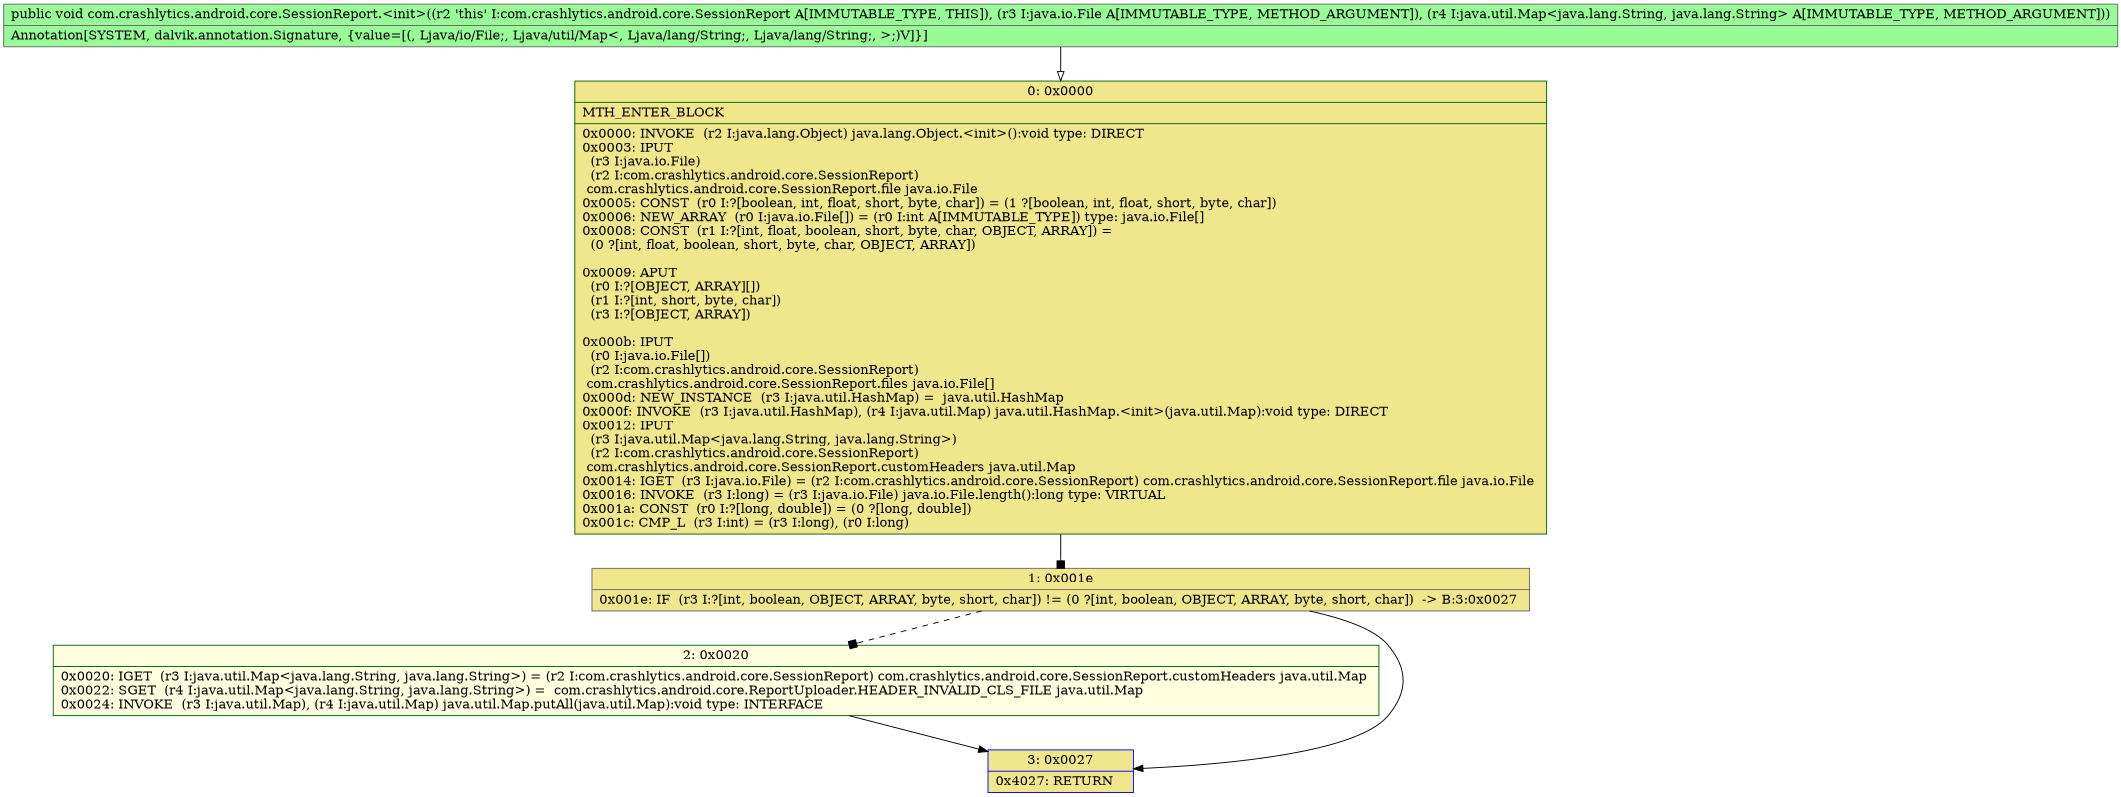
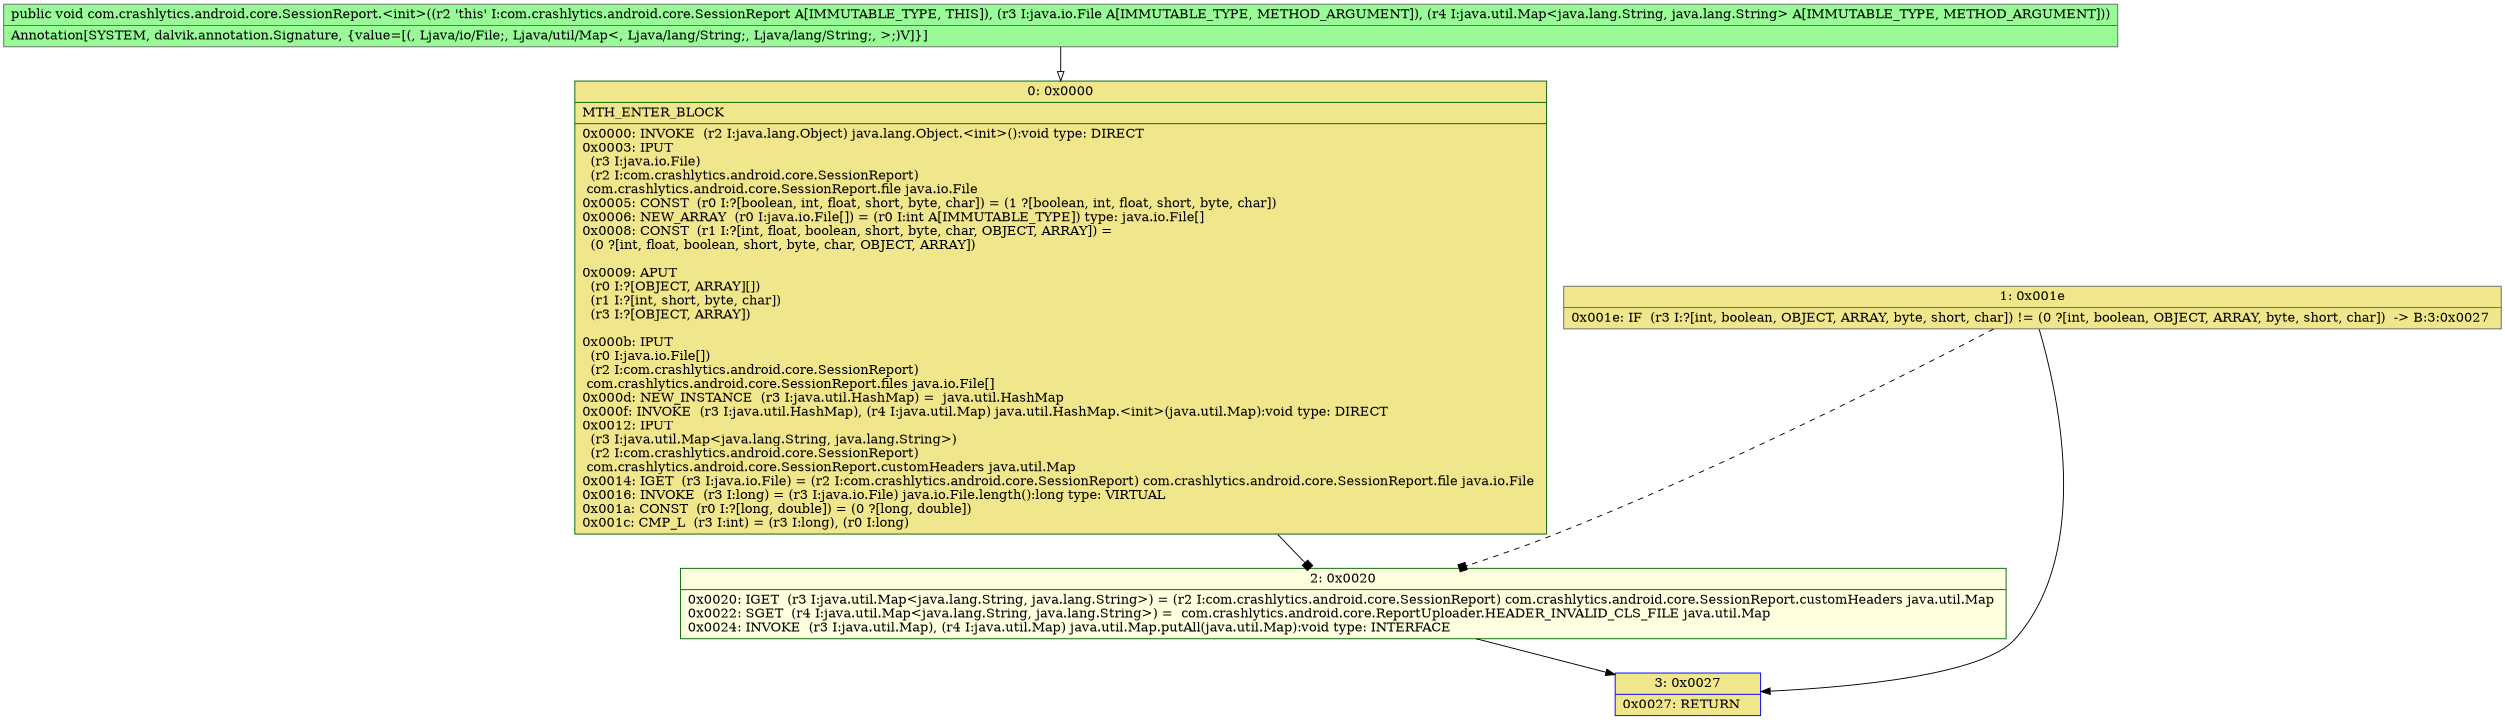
  digraph {
    node [color=darkgreen fillcolor=khaki shape=record style=filled]
    edge [arrowhead=box]
    n1 [label="{0\:\ 0x0000|MTH_ENTER_BLOCK\l|0x0000: INVOKE  (r2 I:java.lang.Object) java.lang.Object.\<init\>():void type: DIRECT \l0x0003: IPUT  \l  (r3 I:java.io.File)\l  (r2 I:com.crashlytics.android.core.SessionReport)\l com.crashlytics.android.core.SessionReport.file java.io.File \l0x0005: CONST  (r0 I:?[boolean, int, float, short, byte, char]) = (1 ?[boolean, int, float, short, byte, char]) \l0x0006: NEW_ARRAY  (r0 I:java.io.File[]) = (r0 I:int A[IMMUTABLE_TYPE]) type: java.io.File[] \l0x0008: CONST  (r1 I:?[int, float, boolean, short, byte, char, OBJECT, ARRAY]) = \l  (0 ?[int, float, boolean, short, byte, char, OBJECT, ARRAY])\l \l0x0009: APUT  \l  (r0 I:?[OBJECT, ARRAY][])\l  (r1 I:?[int, short, byte, char])\l  (r3 I:?[OBJECT, ARRAY])\l \l0x000b: IPUT  \l  (r0 I:java.io.File[])\l  (r2 I:com.crashlytics.android.core.SessionReport)\l com.crashlytics.android.core.SessionReport.files java.io.File[] \l0x000d: NEW_INSTANCE  (r3 I:java.util.HashMap) =  java.util.HashMap \l0x000f: INVOKE  (r3 I:java.util.HashMap), (r4 I:java.util.Map) java.util.HashMap.\<init\>(java.util.Map):void type: DIRECT \l0x0012: IPUT  \l  (r3 I:java.util.Map\<java.lang.String, java.lang.String\>)\l  (r2 I:com.crashlytics.android.core.SessionReport)\l com.crashlytics.android.core.SessionReport.customHeaders java.util.Map \l0x0014: IGET  (r3 I:java.io.File) = (r2 I:com.crashlytics.android.core.SessionReport) com.crashlytics.android.core.SessionReport.file java.io.File \l0x0016: INVOKE  (r3 I:long) = (r3 I:java.io.File) java.io.File.length():long type: VIRTUAL \l0x001a: CONST  (r0 I:?[long, double]) = (0 ?[long, double]) \l0x001c: CMP_L  (r3 I:int) = (r3 I:long), (r0 I:long) \l}"]
    n2 [color=gray40 label="{1\:\ 0x001e|0x001e: IF  (r3 I:?[int, boolean, OBJECT, ARRAY, byte, short, char]) != (0 ?[int, boolean, OBJECT, ARRAY, byte, short, char])  \-\> B:3:0x0027 \l}"]
    n3 [fillcolor=lightyellow label="{2\:\ 0x0020|0x0020: IGET  (r3 I:java.util.Map\<java.lang.String, java.lang.String\>) = (r2 I:com.crashlytics.android.core.SessionReport) com.crashlytics.android.core.SessionReport.customHeaders java.util.Map \l0x0022: SGET  (r4 I:java.util.Map\<java.lang.String, java.lang.String\>) =  com.crashlytics.android.core.ReportUploader.HEADER_INVALID_CLS_FILE java.util.Map \l0x0024: INVOKE  (r3 I:java.util.Map), (r4 I:java.util.Map) java.util.Map.putAll(java.util.Map):void type: INTERFACE \l}"]
-   n4 [color=blue label="{3\:\ 0x0027|0x4027: RETURN   \l}"]
+   n4 [color=blue label="{3\:\ 0x0027|0x0027: RETURN   \l}"]
    n5 [color=gray40 fillcolor=palegreen label="{public void com.crashlytics.android.core.SessionReport.\<init\>((r2 'this' I:com.crashlytics.android.core.SessionReport A[IMMUTABLE_TYPE, THIS]), (r3 I:java.io.File A[IMMUTABLE_TYPE, METHOD_ARGUMENT]), (r4 I:java.util.Map\<java.lang.String, java.lang.String\> A[IMMUTABLE_TYPE, METHOD_ARGUMENT]))  | Annotation[SYSTEM, dalvik.annotation.Signature, \{value=[(, Ljava\/io\/File;, Ljava\/util\/Map\<, Ljava\/lang\/String;, Ljava\/lang\/String;, \>;)V]\}]\l}"]
-   n1 -> n2
+   n1 -> n3
    n2 -> n3 [style=dashed]
    n2 -> n4 [arrowhead=normal]
    n3 -> n4 [arrowhead=normal]
    n5 -> n1 [arrowhead=onormal]
  }
